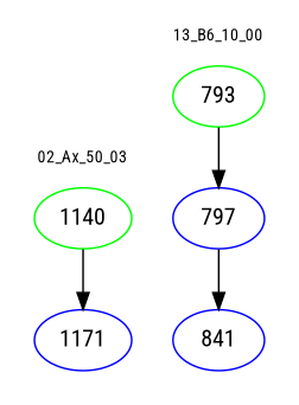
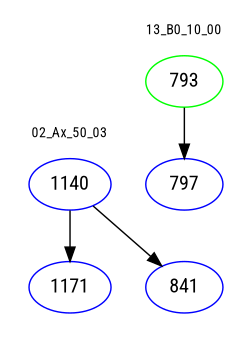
  digraph {
    fontname="Roboto Condensed"
    node [color=blue fontname="Roboto Condensed"]
    edge [color=black fontname="Roboto Condensed"]
-   n1 [color=green label=1140]
+   n1 [label=1140]
    n2 [label=1171]
    n3 [color=green label=793]
    n4 [label=797]
    n5 [label=841]
    subgraph cluster_1 {
      color=white
      fontsize=10
      label="02_Ax_50_03"
      n1
      n2
    }
    subgraph cluster_2 {
      color=white
      fontsize=10
-     label="13_B6_10_00"
+     label="13_B0_10_00"
      n3
      n4
      n5
    }
    n1 -> n2
    n3 -> n4
-   n4 -> n5
+   n1 -> n5
  }
